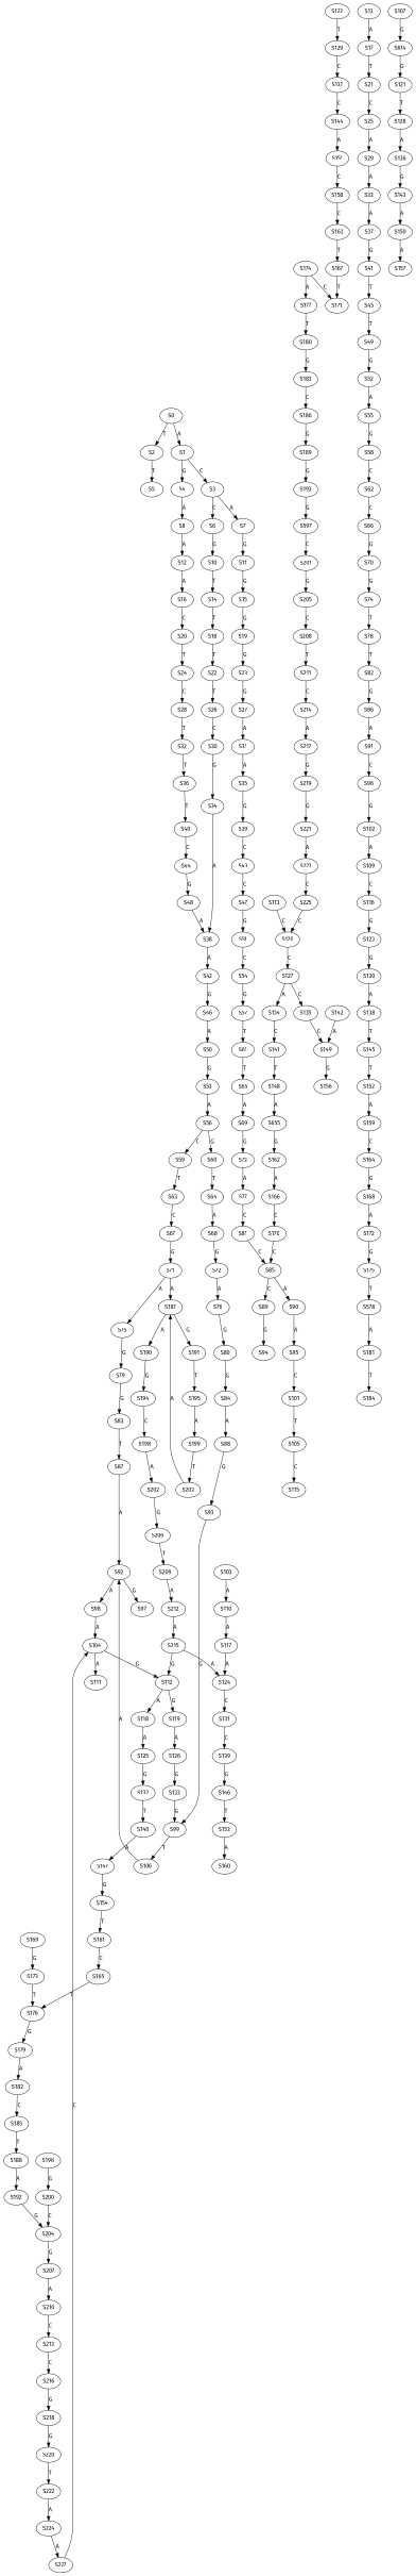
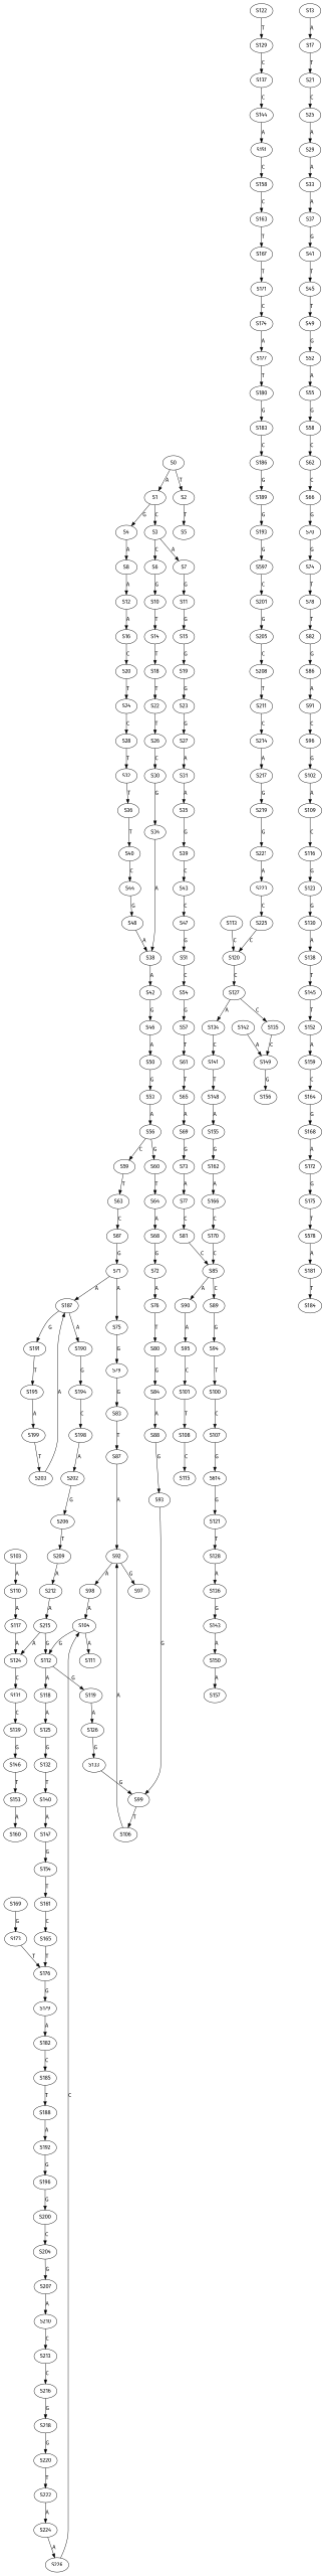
  strict digraph {
    fontname="Fira Sans"
    node [fontname="Fira Sans"]
    edge [fontname="Fira Sans"]
    S0
    S1
    S2
    S3
    S4
    S5
    S6
    S7
    S8
    S10
    S11
    S12
    S14
    S15
    S16
    S13
    S17
    S18
    S19
    S20
    S21
    S22
    S23
    S24
    S25
    S26
    S27
    S28
    S29
    S30
    S31
    S32
    S33
    S34
    S35
    S36
    S37
    S38
    S39
    S40
    S41
    S42
    S43
    S44
    S45
    S46
    S47
    S48
    S49
    S50
    S51
    S52
    S53
    S54
    S55
    S56
    S57
    S58
    S59
    S60
    S61
    S62
    S63
    S64
    S65
    S66
    S67
    S68
    S69
    S70
    S71
    S72
    S73
    S74
    S75
    S187
    S76
    S77
    S78
    S79
    S80
    S81
    S82
    S83
    S84
    S85
    S86
    S87
    S88
    S89
    S90
    S91
    S92
    S93
    S94
    S95
    S96
    S97
    S98
    S99
+   S100
    S101
    S102
    S104
    S106
    S107
-   S108 [label=S105]
+   S108
    S109
    S103
    S110
    S111
    S112
    n113 [label=S614]
    S115
    S116
    S117
    S118
    S119
    S113
    S120
    S121
    S123
    S124
    S125
    S126
    S127
    S128
    S122
    S129
    S130
    S131
    S132
    S133
    S134
    S135
    S136
    S137
    S138
    S139
    S140
    S141
    S149
    S143
    S144
    S145
    S146
    S147
    S148
    S142
    S150
    S151
    S152
    S153
    S154
-   S155 [label=S655]
+   S155
    S156
    S157
    S158
    S159
    S160
    S161
    S162
    S163
    S164
    S165
    S166
    S167
    S168
    S176
    S170
    S171
    S172
    S169
    S173
    S174
    S175
    S177
    n178 [label=S578]
    S179
    S180
    S181
    S182
    S183
    S184
    S185
    S186
    S188
    S189
    S190
    S191
    S192
    S193
    S194
    S195
    S196
    n196 [label=S597]
    S198
    S199
    S200
    S201
    S202
    S203
    S204
    S205
    S206
    S207
    S208
    S209
    S210
    S211
    S212
    S213
    S214
    S215
    S216
    S217
    S218
    S219
    S220
    S221
    S222
    S223
    S224
    S225
-   S226 [label=S227]
+   S226
    S0 -> S1 [label=A]
    S0 -> S2 [label=T]
    S1 -> S3 [label=C]
    S1 -> S4 [label=G]
    S2 -> S5 [label=T]
    S3 -> S6 [label=C]
    S3 -> S7 [label=A]
    S4 -> S8 [label=A]
    S6 -> S10 [label=G]
    S7 -> S11 [label=G]
    S8 -> S12 [label=A]
    S10 -> S14 [label=T]
    S11 -> S15 [label=G]
    S12 -> S16 [label=A]
    S14 -> S18 [label=T]
    S15 -> S19 [label=G]
    S16 -> S20 [label=C]
    S13 -> S17 [label=A]
    S17 -> S21 [label=T]
    S18 -> S22 [label=T]
    S19 -> S23 [label=G]
    S20 -> S24 [label=T]
    S21 -> S25 [label=C]
    S22 -> S26 [label=T]
    S23 -> S27 [label=G]
    S24 -> S28 [label=C]
    S25 -> S29 [label=A]
    S26 -> S30 [label=C]
    S27 -> S31 [label=A]
    S28 -> S32 [label=T]
    S29 -> S33 [label=A]
    S30 -> S34 [label=G]
    S31 -> S35 [label=A]
    S32 -> S36 [label=T]
    S33 -> S37 [label=A]
    S34 -> S38 [label=A]
    S35 -> S39 [label=G]
    S36 -> S40 [label=T]
    S37 -> S41 [label=G]
    S38 -> S42 [label=A]
    S39 -> S43 [label=C]
    S40 -> S44 [label=C]
    S41 -> S45 [label=T]
    S42 -> S46 [label=G]
    S43 -> S47 [label=C]
    S44 -> S48 [label=G]
    S45 -> S49 [label=T]
    S46 -> S50 [label=A]
    S47 -> S51 [label=G]
    S48 -> S38 [label=A]
    S49 -> S52 [label=G]
    S50 -> S53 [label=G]
    S51 -> S54 [label=C]
    S52 -> S55 [label=A]
    S53 -> S56 [label=A]
    S54 -> S57 [label=G]
    S55 -> S58 [label=G]
    S56 -> S59 [label=C]
    S56 -> S60 [label=G]
    S57 -> S61 [label=T]
    S58 -> S62 [label=C]
    S59 -> S63 [label=T]
    S60 -> S64 [label=T]
    S61 -> S65 [label=T]
    S62 -> S66 [label=C]
    S63 -> S67 [label=C]
    S64 -> S68 [label=A]
    S65 -> S69 [label=A]
    S66 -> S70 [label=G]
    S67 -> S71 [label=G]
    S68 -> S72 [label=G]
    S69 -> S73 [label=G]
    S70 -> S74 [label=G]
    S71 -> S75 [label=A]
    S71 -> S187 [label=A]
    S72 -> S76 [label=A]
    S73 -> S77 [label=A]
    S74 -> S78 [label=T]
    S75 -> S79 [label=G]
    S187 -> S190 [label=A]
    S187 -> S191 [label=G]
-   S76 -> S80 [label=G]
+   S76 -> S80 [label=T]
    S77 -> S81 [label=C]
    S78 -> S82 [label=T]
    S79 -> S83 [label=G]
    S80 -> S84 [label=G]
    S81 -> S85 [label=C]
    S82 -> S86 [label=G]
    S83 -> S87 [label=T]
    S84 -> S88 [label=A]
    S85 -> S89 [label=C]
    S85 -> S90 [label=A]
    S86 -> S91 [label=A]
    S87 -> S92 [label=A]
    S88 -> S93 [label=G]
    S89 -> S94 [label=G]
    S90 -> S95 [label=A]
    S91 -> S96 [label=C]
    S92 -> S97 [label=G]
    S92 -> S98 [label=A]
    S93 -> S99 [label=G]
+   S94 -> S100 [label=T]
    S95 -> S101 [label=C]
    S96 -> S102 [label=G]
    S98 -> S104 [label=A]
    S99 -> S106 [label=T]
+   S100 -> S107 [label=C]
    S101 -> S108 [label=T]
    S102 -> S109 [label=A]
    S104 -> S111 [label=A]
    S104 -> S112 [label=G]
    S106 -> S92 [label=A]
    S107 -> n113 [label=G]
    S108 -> S115 [label=C]
    S109 -> S116 [label=C]
    S103 -> S110 [label=A]
    S110 -> S117 [label=A]
    S112 -> S118 [label=A]
    S112 -> S119 [label=G]
    n113 -> S121 [label=G]
    S116 -> S123 [label=G]
    S117 -> S124 [label=A]
    S118 -> S125 [label=A]
    S119 -> S126 [label=A]
    S113 -> S120 [label=C]
    S120 -> S127 [label=C]
    S121 -> S128 [label=T]
    S123 -> S130 [label=G]
    S124 -> S131 [label=C]
    S125 -> S132 [label=G]
    S126 -> S133 [label=G]
    S127 -> S134 [label=A]
    S127 -> S135 [label=C]
    S128 -> S136 [label=A]
    S122 -> S129 [label=T]
    S129 -> S137 [label=C]
    S130 -> S138 [label=A]
    S131 -> S139 [label=C]
    S132 -> S140 [label=T]
    S133 -> S99 [label=G]
    S134 -> S141 [label=C]
    S135 -> S149 [label=C]
    S136 -> S143 [label=G]
    S137 -> S144 [label=C]
    S138 -> S145 [label=T]
    S139 -> S146 [label=G]
    S140 -> S147 [label=A]
    S141 -> S148 [label=T]
    S149 -> S156 [label=G]
    S143 -> S150 [label=A]
    S144 -> S151 [label=A]
    S145 -> S152 [label=T]
    S146 -> S153 [label=T]
    S147 -> S154 [label=G]
    S148 -> S155 [label=A]
    S142 -> S149 [label=A]
    S150 -> S157 [label=A]
    S151 -> S158 [label=C]
    S152 -> S159 [label=A]
    S153 -> S160 [label=A]
    S154 -> S161 [label=T]
    S155 -> S162 [label=G]
    S158 -> S163 [label=C]
    S159 -> S164 [label=C]
    S161 -> S165 [label=C]
    S162 -> S166 [label=A]
    S163 -> S167 [label=T]
    S164 -> S168 [label=G]
    S165 -> S176 [label=T]
    S166 -> S170 [label=C]
    S167 -> S171 [label=T]
    S168 -> S172 [label=A]
    S176 -> S179 [label=G]
    S170 -> S85 [label=C]
-   S174 -> S171 [label=C]
+   S171 -> S174 [label=C]
    S172 -> S175 [label=G]
    S169 -> S173 [label=G]
    S173 -> S176 [label=T]
    S174 -> S177 [label=A]
    S175 -> n178 [label=T]
    S177 -> S180 [label=T]
    n178 -> S181 [label=A]
    S179 -> S182 [label=A]
    S180 -> S183 [label=G]
    S181 -> S184 [label=T]
    S182 -> S185 [label=C]
    S183 -> S186 [label=C]
    S185 -> S188 [label=T]
    S186 -> S189 [label=G]
    S188 -> S192 [label=A]
    S189 -> S193 [label=G]
    S190 -> S194 [label=G]
    S191 -> S195 [label=T]
-   S192 -> S204 [label=G]
+   S192 -> S196 [label=G]
    S193 -> n196 [label=G]
    S194 -> S198 [label=C]
    S195 -> S199 [label=A]
    S196 -> S200 [label=G]
    n196 -> S201 [label=C]
    S198 -> S202 [label=A]
    S199 -> S203 [label=T]
    S200 -> S204 [label=C]
    S201 -> S205 [label=G]
    S202 -> S206 [label=G]
    S203 -> S187 [label=A]
    S204 -> S207 [label=G]
    S205 -> S208 [label=C]
    S206 -> S209 [label=T]
    S207 -> S210 [label=A]
    S208 -> S211 [label=T]
    S209 -> S212 [label=A]
    S210 -> S213 [label=C]
    S211 -> S214 [label=C]
    S212 -> S215 [label=A]
    S213 -> S216 [label=C]
    S214 -> S217 [label=A]
    S215 -> S112 [label=G]
    S215 -> S124 [label=A]
    S216 -> S218 [label=G]
    S217 -> S219 [label=G]
    S218 -> S220 [label=G]
    S219 -> S221 [label=G]
    S220 -> S222 [label=T]
    S221 -> S223 [label=A]
    S222 -> S224 [label=A]
    S223 -> S225 [label=C]
    S224 -> S226 [label=A]
    S225 -> S120 [label=C]
    S226 -> S104 [label=C]
  }
